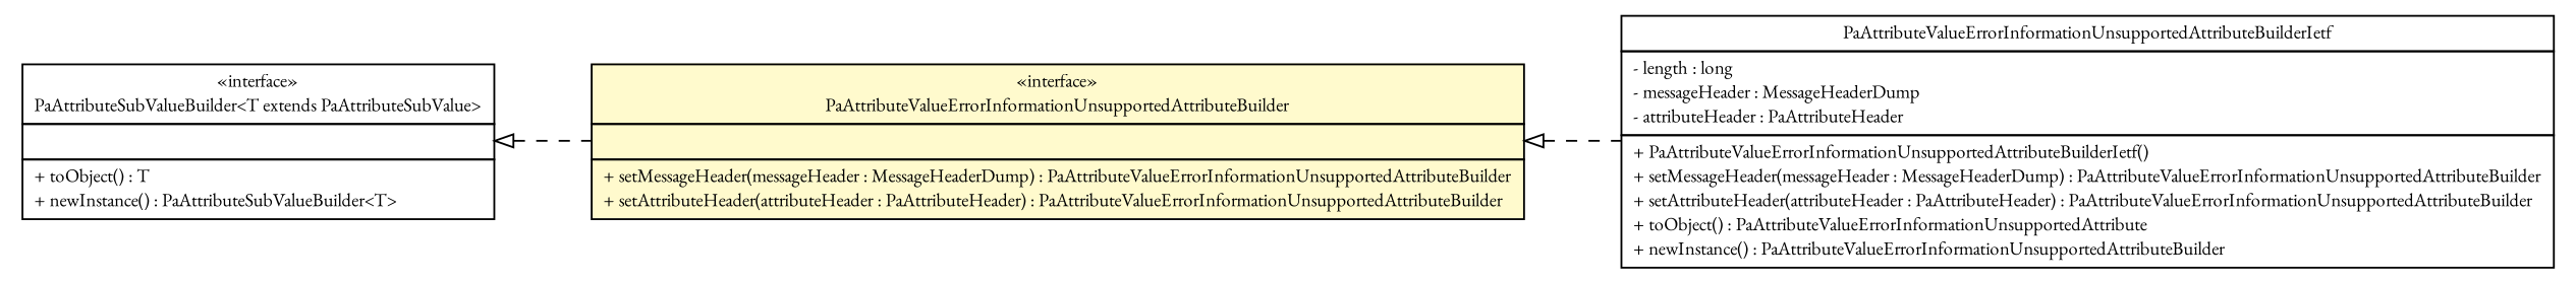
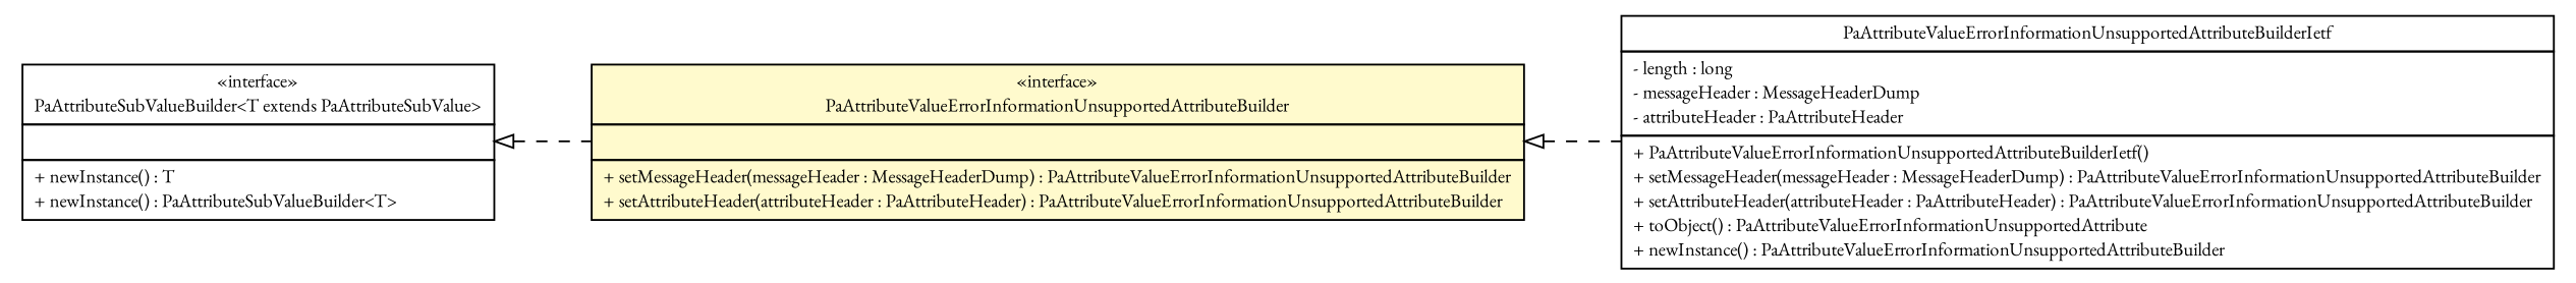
  digraph {
    nodesep=0.25
    ranksep=0.5
    rankdir=LR
    fontname="EB Garamond"
    node [fontcolor=black fontname="EB Garamond" fontsize=10.0 shape=plaintext]
    edge [arrowtail=empty dir=back fontname="EB Garamond" fontsize=10 headport=p labelfontname=Helvetica labelfontsize=10 style=dashed tailport=p]
    n1 [label=<<table title="org.ietf.nea.pa.attribute.util.PaAttributeValueErrorInformationUnsupportedAttributeBuilder" border="0" cellborder="1" cellspacing="0" cellpadding="2" port="p" bgcolor="lemonChiffon" href="./PaAttributeValueErrorInformationUnsupportedAttributeBuilder.html"> 		<tr><td><table border="0" cellspacing="0" cellpadding="1"> <tr><td align="center" balign="center"> &#171;interface&#187; </td></tr> <tr><td align="center" balign="center"> PaAttributeValueErrorInformationUnsupportedAttributeBuilder </td></tr> 		</table></td></tr> 		<tr><td><table border="0" cellspacing="0" cellpadding="1"> <tr><td align="left" balign="left">  </td></tr> 		</table></td></tr> 		<tr><td><table border="0" cellspacing="0" cellpadding="1"> <tr><td align="left" balign="left"> + setMessageHeader(messageHeader : MessageHeaderDump) : PaAttributeValueErrorInformationUnsupportedAttributeBuilder </td></tr> <tr><td align="left" balign="left"> + setAttributeHeader(attributeHeader : PaAttributeHeader) : PaAttributeValueErrorInformationUnsupportedAttributeBuilder </td></tr> 		</table></td></tr> 		</table>>]
    n2 [label=<<table title="org.ietf.nea.pa.attribute.util.PaAttributeValueErrorInformationUnsupportedAttributeBuilderIetf" border="0" cellborder="1" cellspacing="0" cellpadding="2" port="p" href="./PaAttributeValueErrorInformationUnsupportedAttributeBuilderIetf.html"> 		<tr><td><table border="0" cellspacing="0" cellpadding="1"> <tr><td align="center" balign="center"> PaAttributeValueErrorInformationUnsupportedAttributeBuilderIetf </td></tr> 		</table></td></tr> 		<tr><td><table border="0" cellspacing="0" cellpadding="1"> <tr><td align="left" balign="left"> - length : long </td></tr> <tr><td align="left" balign="left"> - messageHeader : MessageHeaderDump </td></tr> <tr><td align="left" balign="left"> - attributeHeader : PaAttributeHeader </td></tr> 		</table></td></tr> 		<tr><td><table border="0" cellspacing="0" cellpadding="1"> <tr><td align="left" balign="left"> + PaAttributeValueErrorInformationUnsupportedAttributeBuilderIetf() </td></tr> <tr><td align="left" balign="left"> + setMessageHeader(messageHeader : MessageHeaderDump) : PaAttributeValueErrorInformationUnsupportedAttributeBuilder </td></tr> <tr><td align="left" balign="left"> + setAttributeHeader(attributeHeader : PaAttributeHeader) : PaAttributeValueErrorInformationUnsupportedAttributeBuilder </td></tr> <tr><td align="left" balign="left"> + toObject() : PaAttributeValueErrorInformationUnsupportedAttribute </td></tr> <tr><td align="left" balign="left"> + newInstance() : PaAttributeValueErrorInformationUnsupportedAttributeBuilder </td></tr> 		</table></td></tr> 		</table>>]
-   n3 [label=<<table title="org.ietf.nea.pa.attribute.util.PaAttributeSubValueBuilder" border="0" cellborder="1" cellspacing="0" cellpadding="2" port="p" href="./PaAttributeSubValueBuilder.html"> 		<tr><td><table border="0" cellspacing="0" cellpadding="1"> <tr><td align="center" balign="center"> &#171;interface&#187; </td></tr> <tr><td align="center" balign="center"> PaAttributeSubValueBuilder&lt;T extends PaAttributeSubValue&gt; </td></tr> 		</table></td></tr> 		<tr><td><table border="0" cellspacing="0" cellpadding="1"> <tr><td align="left" balign="left">  </td></tr> 		</table></td></tr> 		<tr><td><table border="0" cellspacing="0" cellpadding="1"> <tr><td align="left" balign="left"> + toObject() : T </td></tr> <tr><td align="left" balign="left"> + newInstance() : PaAttributeSubValueBuilder&lt;T&gt; </td></tr> 		</table></td></tr> 		</table>>]
+   n3 [label=<<table title="org.ietf.nea.pa.attribute.util.PaAttributeSubValueBuilder" border="0" cellborder="1" cellspacing="0" cellpadding="2" port="p" href="./PaAttributeSubValueBuilder.html"> 		<tr><td><table border="0" cellspacing="0" cellpadding="1"> <tr><td align="center" balign="center"> &#171;interface&#187; </td></tr> <tr><td align="center" balign="center"> PaAttributeSubValueBuilder&lt;T extends PaAttributeSubValue&gt; </td></tr> 		</table></td></tr> 		<tr><td><table border="0" cellspacing="0" cellpadding="1"> <tr><td align="left" balign="left">  </td></tr> 		</table></td></tr> 		<tr><td><table border="0" cellspacing="0" cellpadding="1"> <tr><td align="left" balign="left"> + newInstance() : T </td></tr> <tr><td align="left" balign="left"> + newInstance() : PaAttributeSubValueBuilder&lt;T&gt; </td></tr> 		</table></td></tr> 		</table>>]
    n1 -> n2
    n3 -> n1
  }
